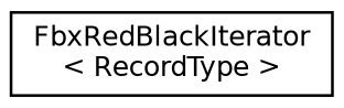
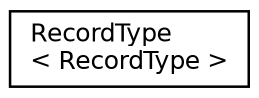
  digraph {
    rankdir=LR
-   n1 [color=black fillcolor=white fontname=Helvetica fontsize=10 height=0.2 label="FbxRedBlackIterator\l\< RecordType \>" shape=record style=filled width=0.4]
+   n1 [color=black fillcolor=white fontname=Helvetica fontsize=10 height=0.2 label="RecordType\l\< RecordType \>" shape=record style=filled width=0.4]
  }
